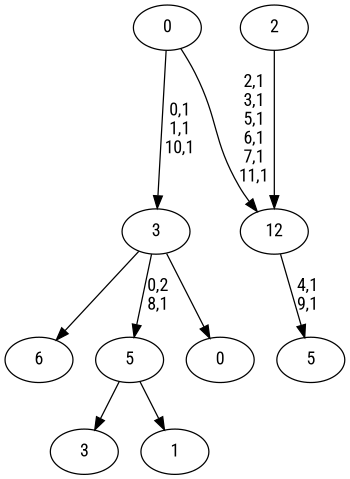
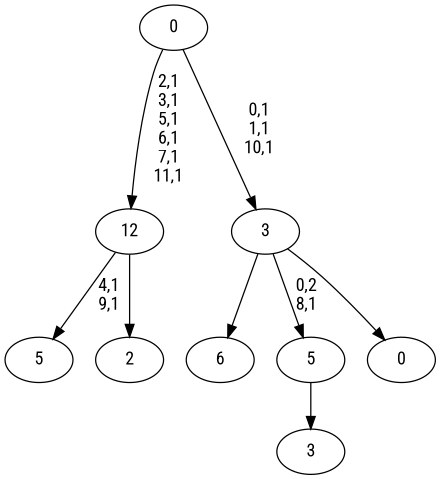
  digraph {
    fontname="Roboto Condensed"
    node [fontname="Roboto Condensed"]
    edge [fontname="Roboto Condensed"]
    n1 [label=6]
    n2 [label=5]
    n3 [label=3]
    n4 [label=2]
    12
-   n6 [label=1]
    5
    n8 [label=0]
    3
    0
    12 -> n2 [label="4,1\n9,1"]
-   n4 -> 12
+   12 -> n4
    5 -> n3
-   5 -> n6
    3 -> n1
    3 -> 5 [label="0,2\n8,1"]
    3 -> n8
    0 -> 12 [label="2,1\n3,1\n5,1\n6,1\n7,1\n11,1"]
    0 -> 3 [label="0,1\n1,1\n10,1"]
  }
